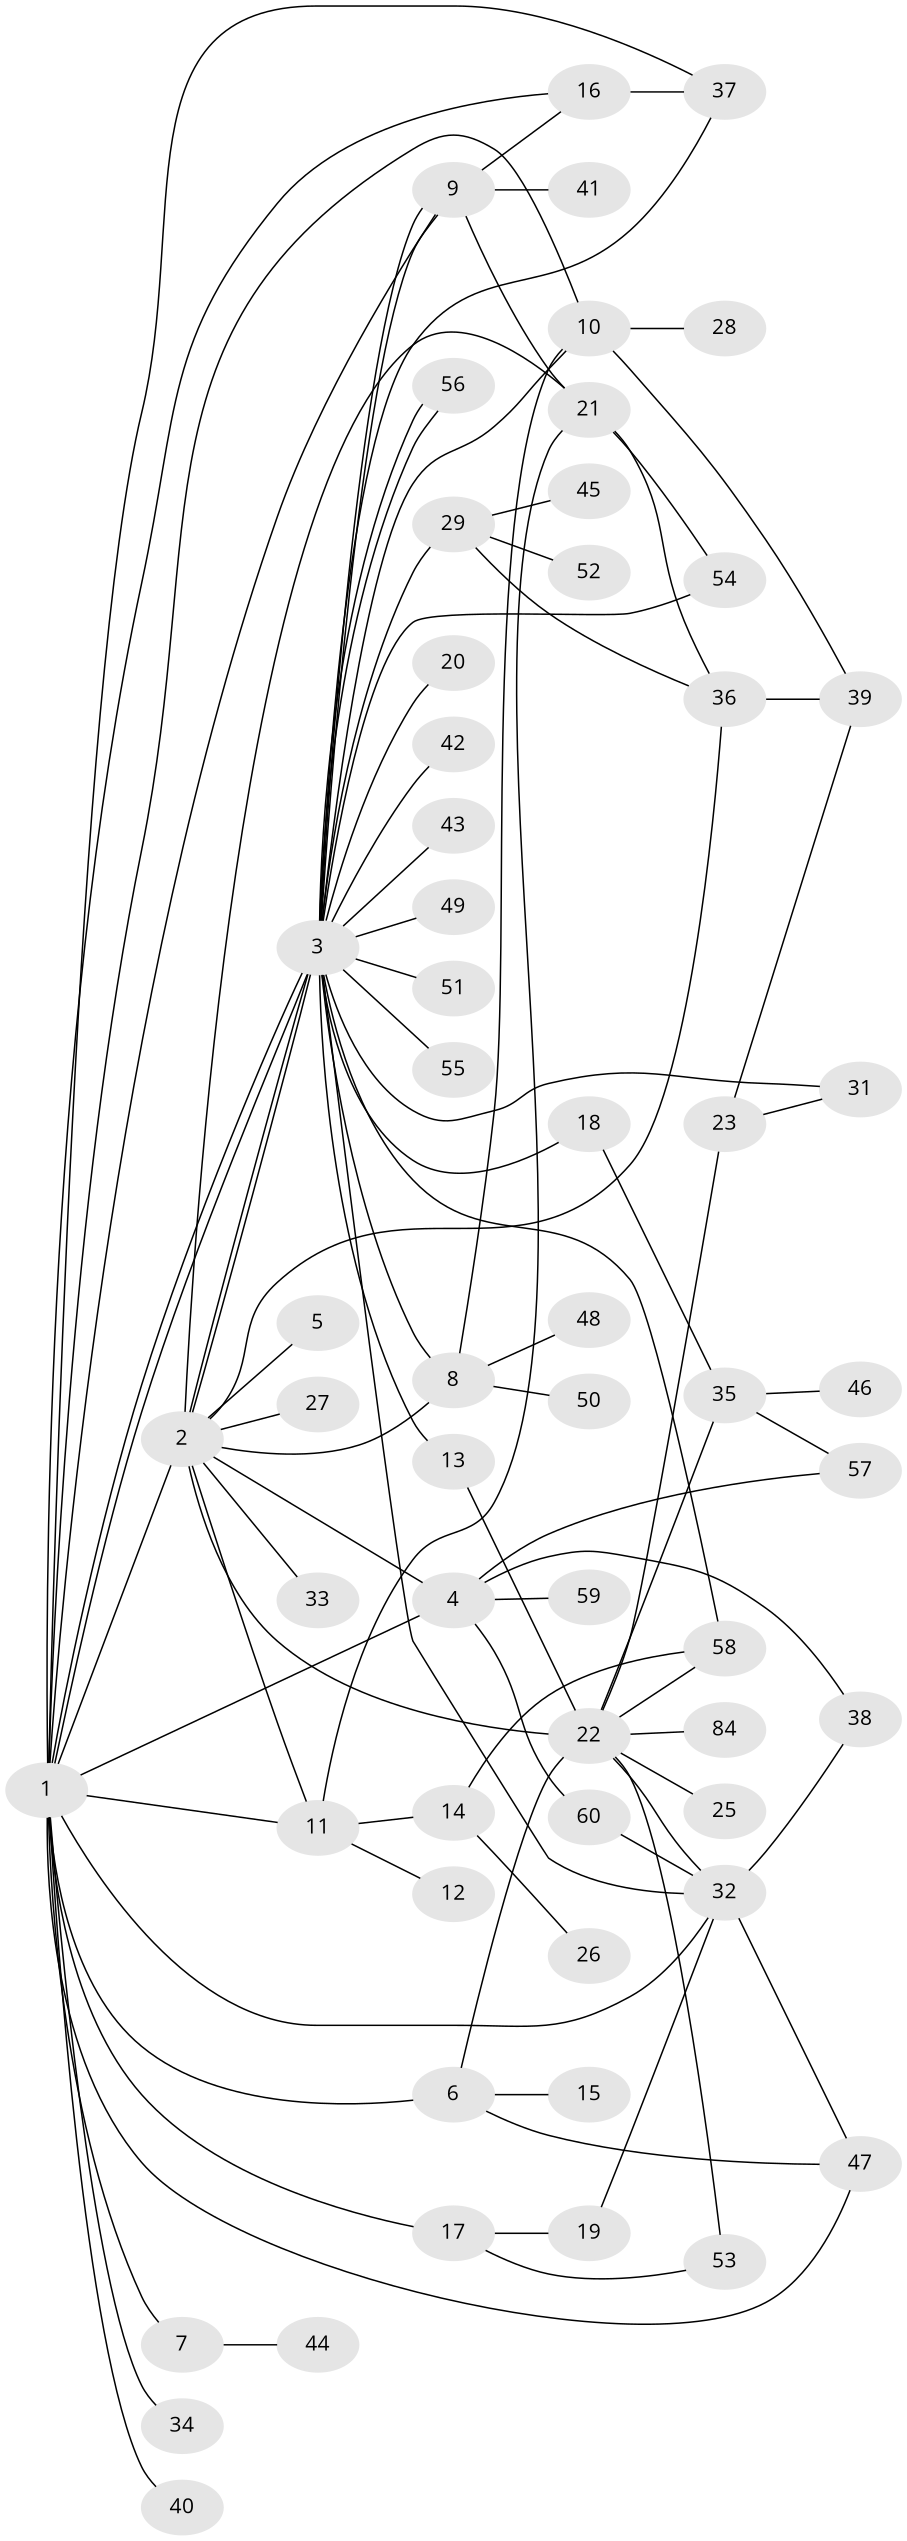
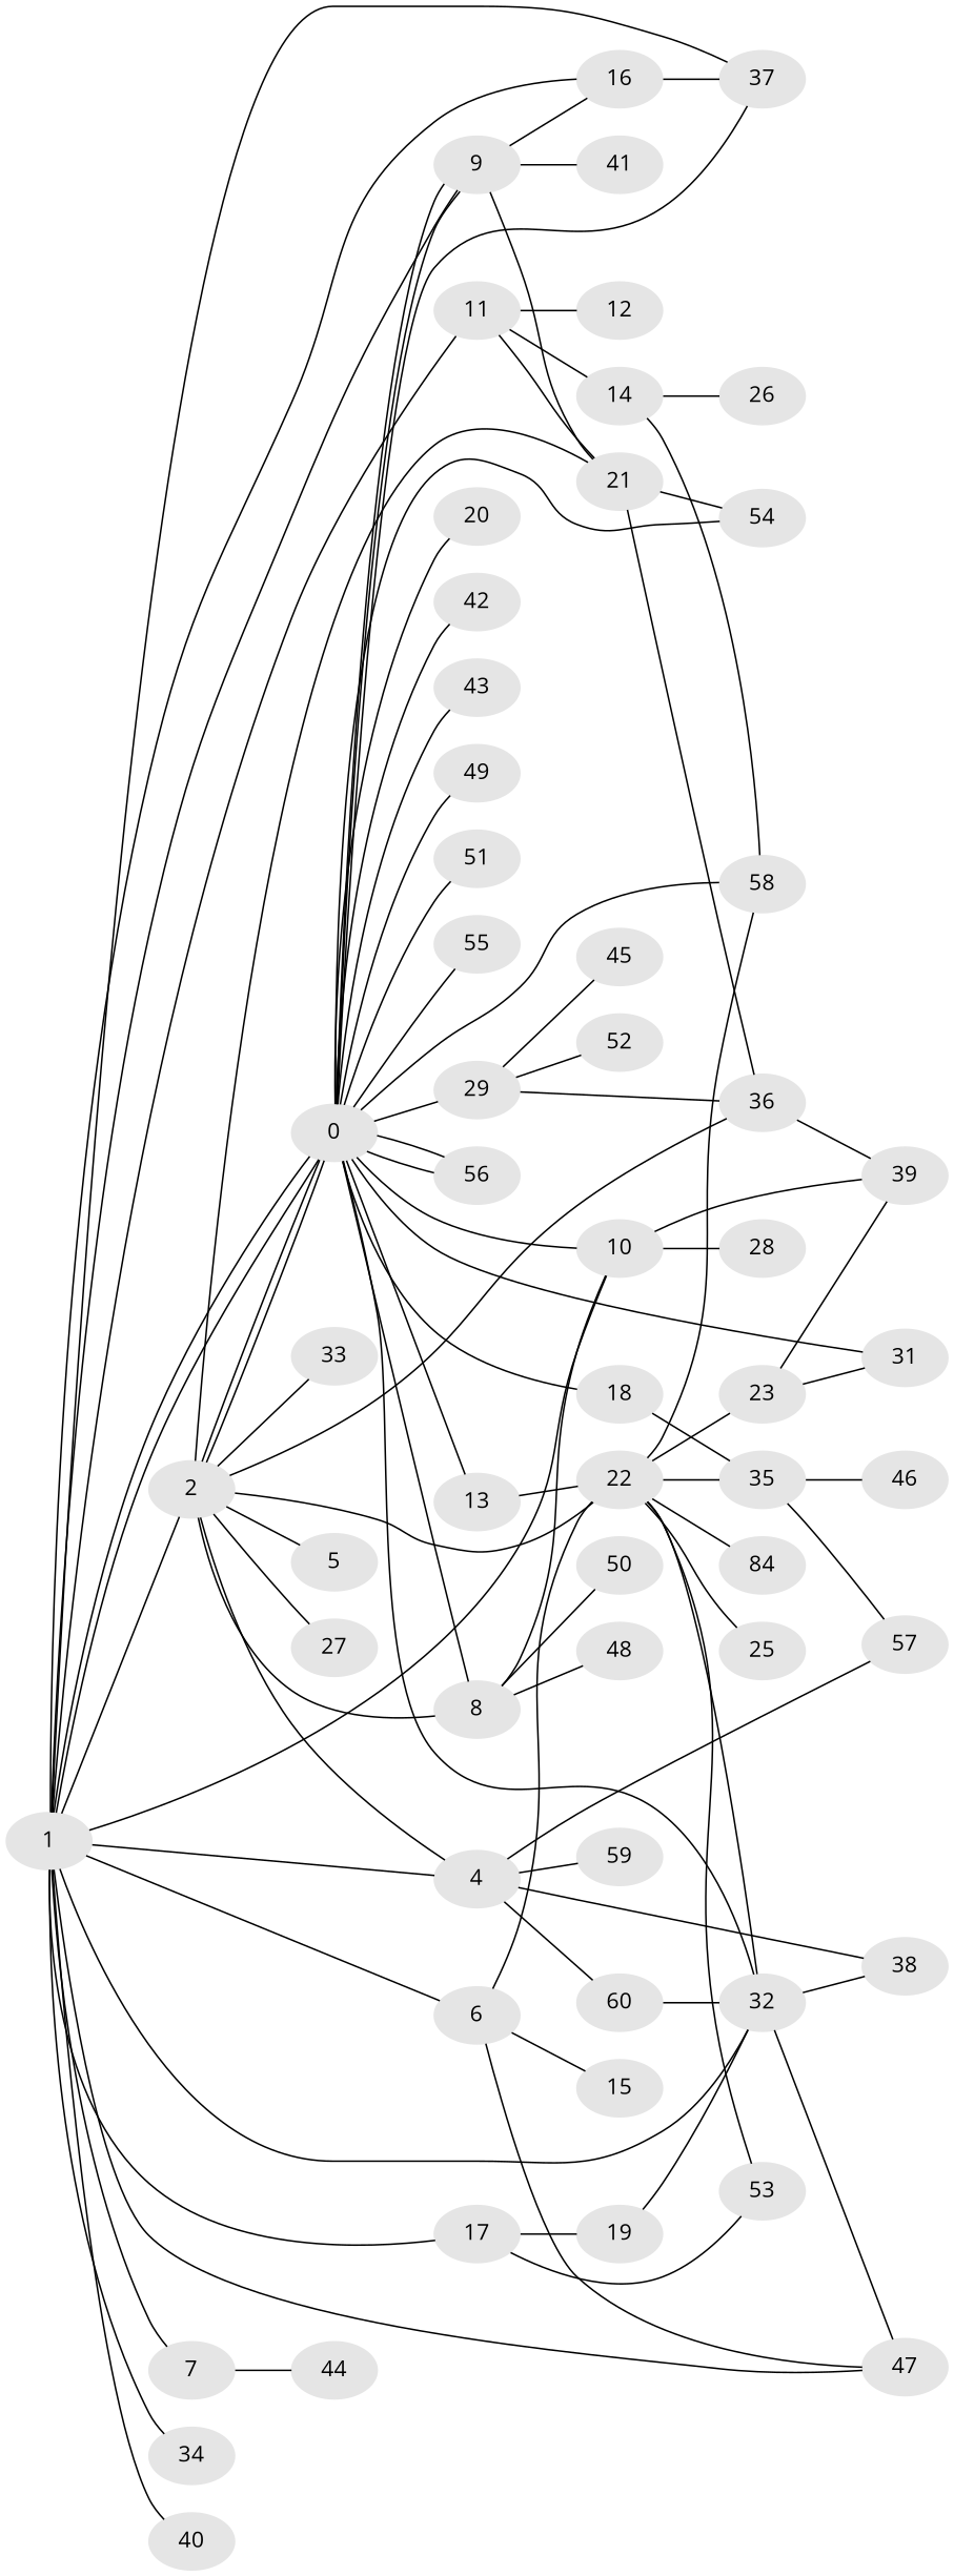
  graph {
    fontname="Open Sans"
    rankdir=LR
    node [color=gray90 fontname="Open Sans" style=filled]
    edge [fontname="Open Sans"]
    1
    2
-   3
+   3 [label=0]
    4
    6
    7
    9
    10
    11
    16
    17
    32
    34
    37
    40
    47
    5
    8
    21
    22
    27
    33
    36
    13
    18
    20
    29
    31
    42
    43
    49
    51
    54
    55
    56
    58
    n37 [label=60]
    38
    57
    59
    15
    44
    41
    28
    39
    12
    14
    19
    53
    48
    50
    35
    23
    n54 [label=84]
    25
    45
    52
    26
    46
    1 -- 2
    1 -- 3
    1 -- 3
    1 -- 4
    1 -- 6
    1 -- 7
    1 -- 9
    1 -- 10
    1 -- 11
    1 -- 16
    1 -- 17
    1 -- 32
    1 -- 34
    1 -- 37
    1 -- 40
    1 -- 47
    2 -- 3
    2 -- 3
    2 -- 4
-   2 -- 11
    2 -- 5
    2 -- 8
    2 -- 21
    2 -- 22
    2 -- 27
    2 -- 33
    2 -- 36
    3 -- 9
    3 -- 9
    3 -- 10
    3 -- 32
    3 -- 37
    3 -- 8
    3 -- 13
    3 -- 18
    3 -- 20
    3 -- 29
    3 -- 31
    3 -- 42
    3 -- 43
    3 -- 49
    3 -- 51
    3 -- 54
    3 -- 55
    3 -- 56
    3 -- 56
    3 -- 58
    4 -- n37
    4 -- 38
    4 -- 57
    4 -- 59
    6 -- 47
    6 -- 22
    6 -- 15
    7 -- 44
    9 -- 16
    9 -- 21
    9 -- 41
    10 -- 28
    10 -- 39
    11 -- 21
    11 -- 12
    11 -- 14
    16 -- 37
    17 -- 19
    17 -- 53
    32 -- 47
    32 -- 38
    8 -- 10
    8 -- 48
    8 -- 50
    21 -- 36
    21 -- 54
    22 -- 32
    22 -- 58
    22 -- 53
    22 -- 35
    22 -- 23
    22 -- n54
    22 -- 25
    36 -- 39
    13 -- 22
    18 -- 35
    29 -- 36
    29 -- 45
    29 -- 52
    n37 -- 32
    14 -- 58
    14 -- 26
    19 -- 32
    35 -- 57
    35 -- 46
    23 -- 31
    23 -- 39
  }
